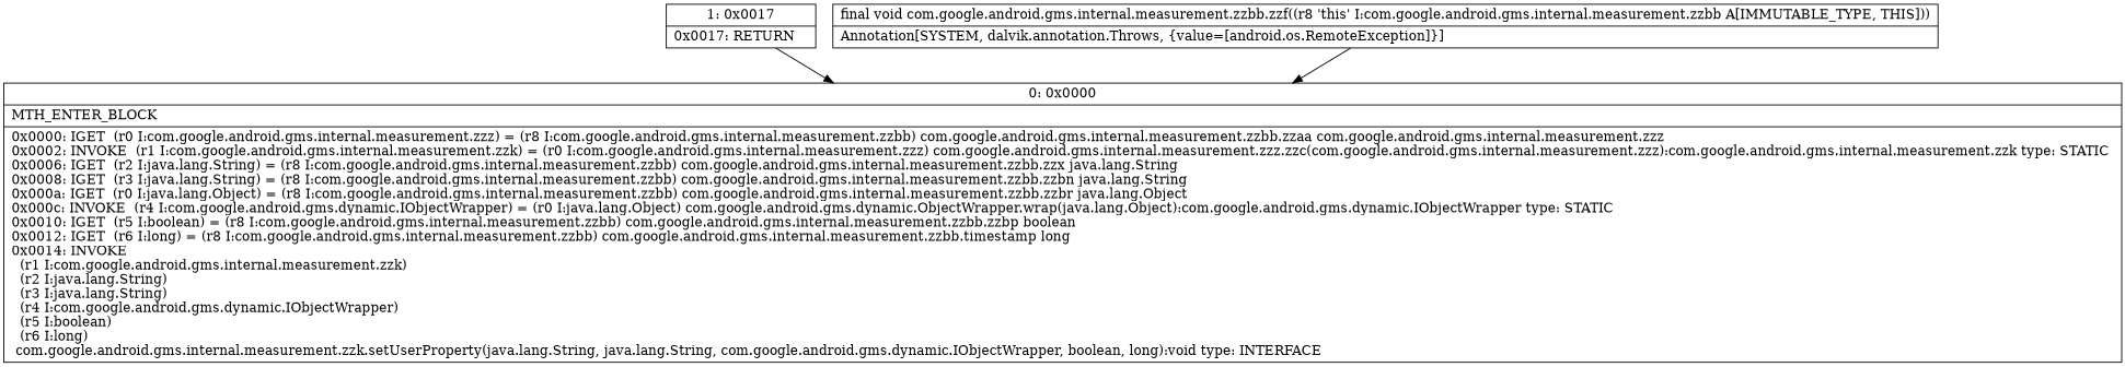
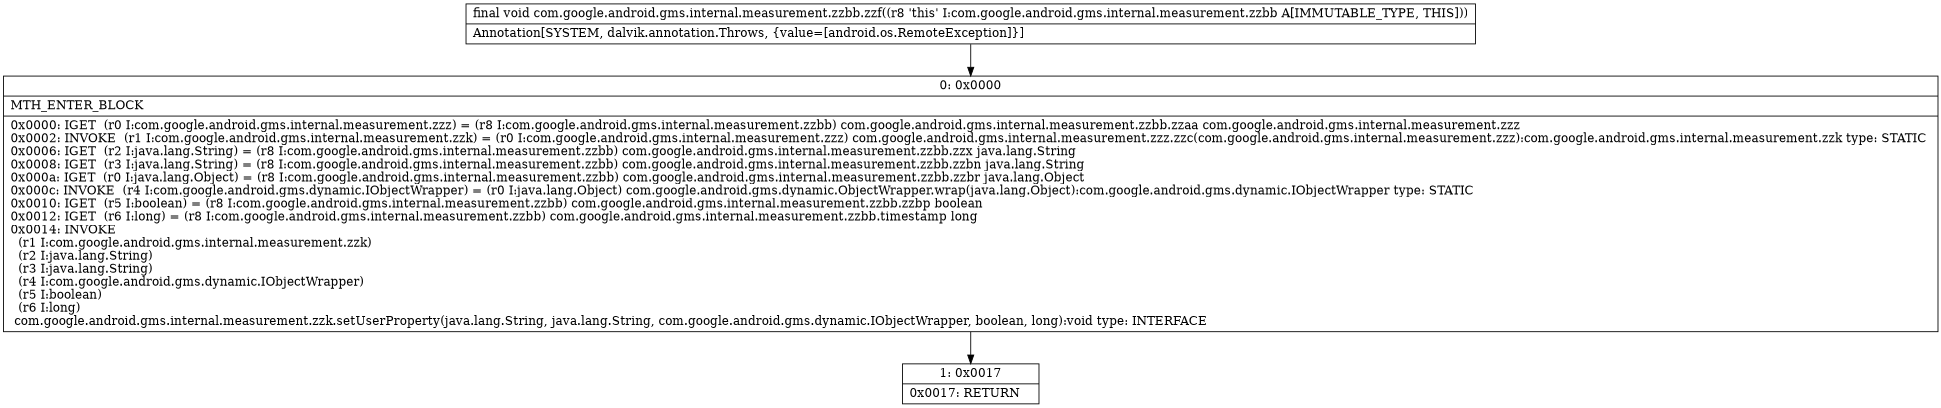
  digraph {
    node [shape=record]
    n1 [label="{0\:\ 0x0000|MTH_ENTER_BLOCK\l|0x0000: IGET  (r0 I:com.google.android.gms.internal.measurement.zzz) = (r8 I:com.google.android.gms.internal.measurement.zzbb) com.google.android.gms.internal.measurement.zzbb.zzaa com.google.android.gms.internal.measurement.zzz \l0x0002: INVOKE  (r1 I:com.google.android.gms.internal.measurement.zzk) = (r0 I:com.google.android.gms.internal.measurement.zzz) com.google.android.gms.internal.measurement.zzz.zzc(com.google.android.gms.internal.measurement.zzz):com.google.android.gms.internal.measurement.zzk type: STATIC \l0x0006: IGET  (r2 I:java.lang.String) = (r8 I:com.google.android.gms.internal.measurement.zzbb) com.google.android.gms.internal.measurement.zzbb.zzx java.lang.String \l0x0008: IGET  (r3 I:java.lang.String) = (r8 I:com.google.android.gms.internal.measurement.zzbb) com.google.android.gms.internal.measurement.zzbb.zzbn java.lang.String \l0x000a: IGET  (r0 I:java.lang.Object) = (r8 I:com.google.android.gms.internal.measurement.zzbb) com.google.android.gms.internal.measurement.zzbb.zzbr java.lang.Object \l0x000c: INVOKE  (r4 I:com.google.android.gms.dynamic.IObjectWrapper) = (r0 I:java.lang.Object) com.google.android.gms.dynamic.ObjectWrapper.wrap(java.lang.Object):com.google.android.gms.dynamic.IObjectWrapper type: STATIC \l0x0010: IGET  (r5 I:boolean) = (r8 I:com.google.android.gms.internal.measurement.zzbb) com.google.android.gms.internal.measurement.zzbb.zzbp boolean \l0x0012: IGET  (r6 I:long) = (r8 I:com.google.android.gms.internal.measurement.zzbb) com.google.android.gms.internal.measurement.zzbb.timestamp long \l0x0014: INVOKE  \l  (r1 I:com.google.android.gms.internal.measurement.zzk)\l  (r2 I:java.lang.String)\l  (r3 I:java.lang.String)\l  (r4 I:com.google.android.gms.dynamic.IObjectWrapper)\l  (r5 I:boolean)\l  (r6 I:long)\l com.google.android.gms.internal.measurement.zzk.setUserProperty(java.lang.String, java.lang.String, com.google.android.gms.dynamic.IObjectWrapper, boolean, long):void type: INTERFACE \l}"]
    n2 [label="{1\:\ 0x0017|0x0017: RETURN   \l}"]
    n3 [label="{final void com.google.android.gms.internal.measurement.zzbb.zzf((r8 'this' I:com.google.android.gms.internal.measurement.zzbb A[IMMUTABLE_TYPE, THIS]))  | Annotation[SYSTEM, dalvik.annotation.Throws, \{value=[android.os.RemoteException]\}]\l}"]
-   n2 -> n1
+   n1 -> n2
    n3 -> n1
  }
